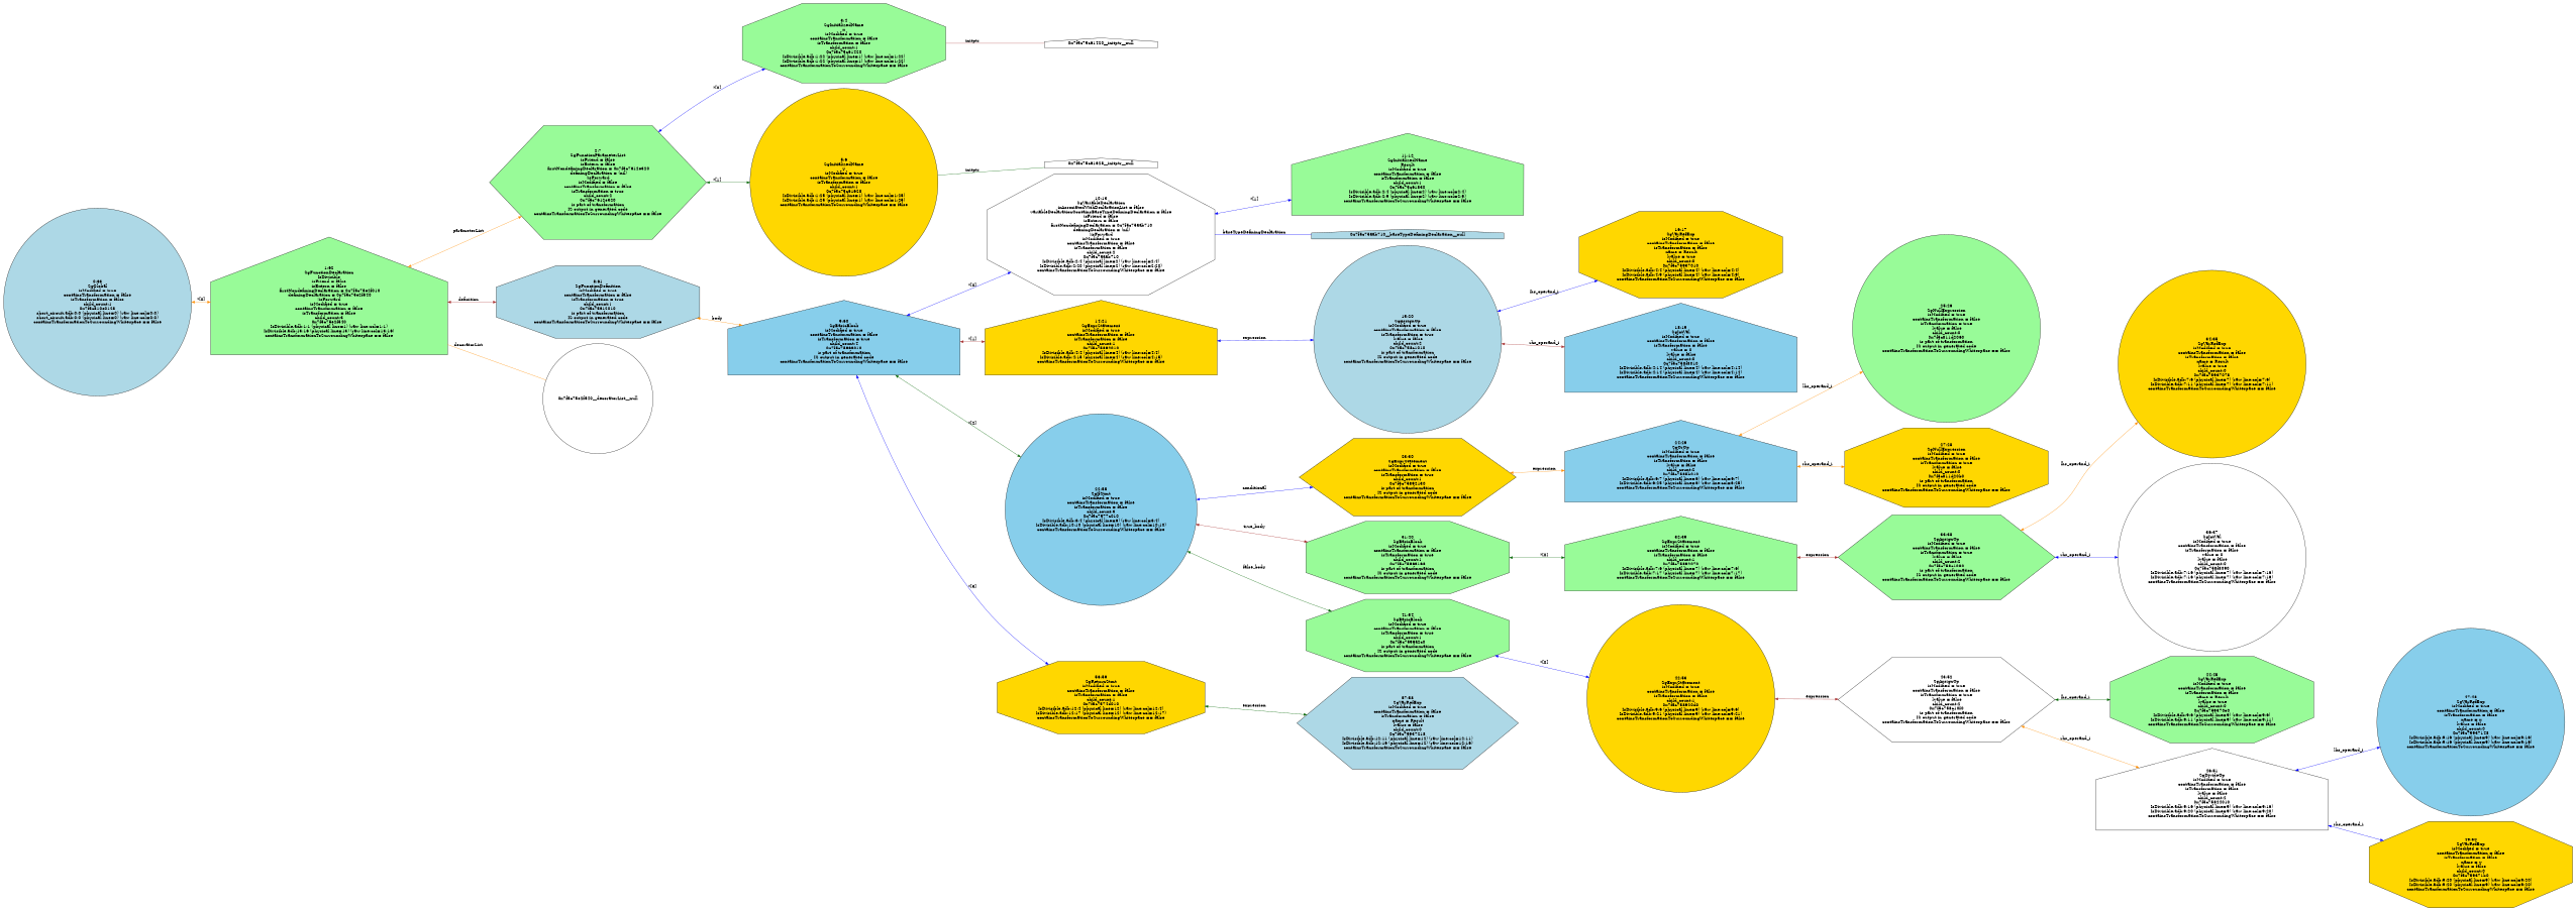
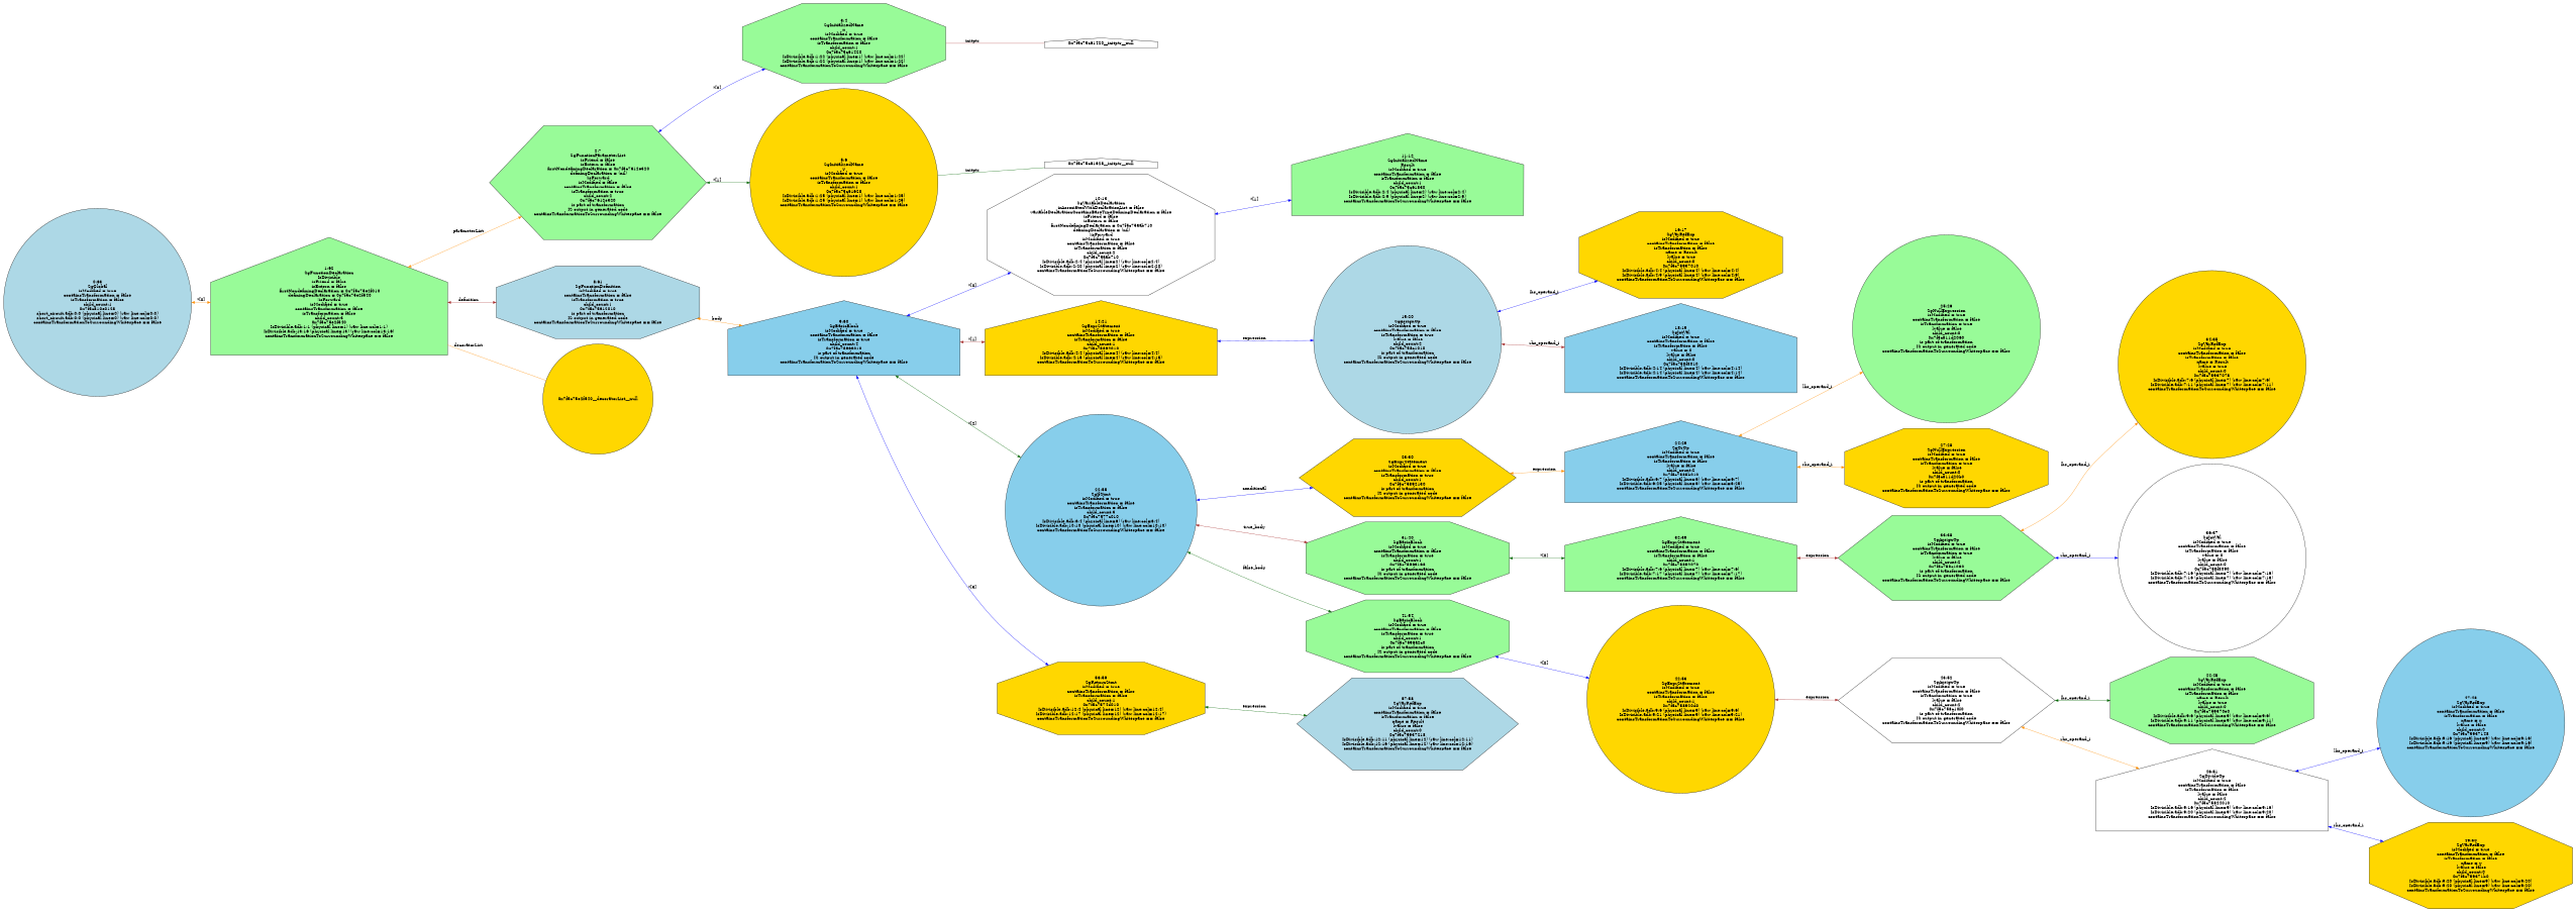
  digraph {
    rankdir=LR
    node [fillcolor=palegreen shape=house style=filled]
    edge [color=blue dir=both]
    n1 [label="3:4\nSgInitializedName\nx\nisModified = true\ncontainsTransformation = false\nisTransformation = false\nchild_count:1\n0x7f5c75c61420\nIsDivisible.adb:1:22 (physical line=1) (raw line:col=1:22)\nIsDivisible.adb:1:22 (physical line=1) (raw line:col=1:22)\ncontainsTransformationToSurroundingWhitespace == false\n" shape=octagon]
    "0x7f5c75c61420__initptr__null" [fillcolor=white]
    n3 [fillcolor=gold label="5:6\nSgInitializedName\ny\nisModified = true\ncontainsTransformation = false\nisTransformation = false\nchild_count:1\n0x7f5c75c61628\nIsDivisible.adb:1:25 (physical line=1) (raw line:col=1:25)\nIsDivisible.adb:1:25 (physical line=1) (raw line:col=1:25)\ncontainsTransformationToSurroundingWhitespace == false\n" shape=circle]
    "0x7f5c75c61628__initptr__null" [fillcolor=white]
    n5 [label="2:7\nSgFunctionParameterList\n isFriend = false \n isExtern = false \n firstNondefiningDeclaration = 0x7f5c7612e320\n definingDeclaration = (nil)\n!isForward\nisModified = false\ncontainsTransformation = false\nisTransformation = true\nchild_count:2\n0x7f5c7612e320\nis part of transformation\nIS output in generated code\ncontainsTransformationToSurroundingWhitespace == false\n" shape=hexagon]
    n6 [label="11:12\nSgInitializedName\nResult\nisModified = true\ncontainsTransformation = false\nisTransformation = false\nchild_count:1\n0x7f5c75c61830\nIsDivisible.adb:2:4 (physical line=2) (raw line:col=2:4)\nIsDivisible.adb:2:9 (physical line=2) (raw line:col=2:9)\ncontainsTransformationToSurroundingWhitespace == false\n"]
    n7 [fillcolor=white label="10:13\nSgVariableDeclaration\n isAssociatedWithDeclarationList = false \n variableDeclarationContainsBaseTypeDefiningDeclaration = false \n isFriend = false \n isExtern = false \n firstNondefiningDeclaration = 0x7f5c75aab710\n definingDeclaration = (nil)\n!isForward\nisModified = true\ncontainsTransformation = false\nisTransformation = false\nchild_count:2\n0x7f5c75aab710\nIsDivisible.adb:2:4 (physical line=2) (raw line:col=2:4)\nIsDivisible.adb:2:20 (physical line=2) (raw line:col=2:20)\ncontainsTransformationToSurroundingWhitespace == false\n" shape=octagon]
-   "0x7f5c75aab710__baseTypeDefiningDeclaration__null" [fillcolor=lightblue]
    n9 [fillcolor=gold label="16:17\nSgVarRefExp\nisModified = true\ncontainsTransformation = false\nisTransformation = false\n name = Result\n lvalue = true\nchild_count:0\n0x7f5c75937010\nIsDivisible.adb:4:4 (physical line=4) (raw line:col=4:4)\nIsDivisible.adb:4:9 (physical line=4) (raw line:col=4:9)\ncontainsTransformationToSurroundingWhitespace == false\n" shape=octagon]
    n10 [fillcolor=skyblue label="18:19\nSgIntVal\nisModified = true\ncontainsTransformation = false\nisTransformation = false\n value = 0\n lvalue = false\nchild_count:0\n0x7f5c758f8010\nIsDivisible.adb:4:14 (physical line=4) (raw line:col=4:14)\nIsDivisible.adb:4:14 (physical line=4) (raw line:col=4:14)\ncontainsTransformationToSurroundingWhitespace == false\n"]
    n11 [fillcolor=lightblue label="15:20\nSgAssignOp\nisModified = true\ncontainsTransformation = false\nisTransformation = true\n lvalue = false\nchild_count:2\n0x7f5c758c1010\nis part of transformation\nIS output in generated code\ncontainsTransformationToSurroundingWhitespace == false\n" shape=circle]
    n12 [fillcolor=gold label="14:21\nSgExprStatement\nisModified = true\ncontainsTransformation = false\nisTransformation = false\nchild_count:1\n0x7f5c75892010\nIsDivisible.adb:4:4 (physical line=4) (raw line:col=4:4)\nIsDivisible.adb:4:15 (physical line=4) (raw line:col=4:15)\ncontainsTransformationToSurroundingWhitespace == false\n"]
    n13 [label="25:26\nSgNullExpression\nisModified = true\ncontainsTransformation = false\nisTransformation = true\n lvalue = false\nchild_count:0\n0x7f5c811d2060\nis part of transformation\nIS output in generated code\ncontainsTransformationToSurroundingWhitespace == false\n" shape=circle]
    n14 [fillcolor=gold label="27:28\nSgNullExpression\nisModified = true\ncontainsTransformation = false\nisTransformation = true\n lvalue = false\nchild_count:0\n0x7f5c811d20b0\nis part of transformation\nIS output in generated code\ncontainsTransformationToSurroundingWhitespace == false\n" shape=octagon]
    n15 [fillcolor=skyblue label="24:29\nSgOrOp\nisModified = true\ncontainsTransformation = false\nisTransformation = false\n lvalue = false\nchild_count:2\n0x7f5c7585b010\nIsDivisible.adb:6:7 (physical line=6) (raw line:col=6:7)\nIsDivisible.adb:6:25 (physical line=6) (raw line:col=6:25)\ncontainsTransformationToSurroundingWhitespace == false\n"]
    n16 [fillcolor=gold label="23:30\nSgExprStatement\nisModified = true\ncontainsTransformation = false\nisTransformation = true\nchild_count:1\n0x7f5c75892130\nis part of transformation\nIS output in generated code\ncontainsTransformationToSurroundingWhitespace == false\n" shape=hexagon]
    n17 [fillcolor=gold label="34:35\nSgVarRefExp\nisModified = true\ncontainsTransformation = false\nisTransformation = false\n name = Result\n lvalue = true\nchild_count:0\n0x7f5c75937078\nIsDivisible.adb:7:6 (physical line=7) (raw line:col=7:6)\nIsDivisible.adb:7:11 (physical line=7) (raw line:col=7:11)\ncontainsTransformationToSurroundingWhitespace == false\n" shape=circle]
    n18 [fillcolor=white label="36:37\nSgIntVal\nisModified = true\ncontainsTransformation = false\nisTransformation = false\n value = 0\n lvalue = false\nchild_count:0\n0x7f5c758f8090\nIsDivisible.adb:7:16 (physical line=7) (raw line:col=7:16)\nIsDivisible.adb:7:16 (physical line=7) (raw line:col=7:16)\ncontainsTransformationToSurroundingWhitespace == false\n" shape=circle]
    n19 [label="33:38\nSgAssignOp\nisModified = true\ncontainsTransformation = false\nisTransformation = true\n lvalue = false\nchild_count:2\n0x7f5c758c1080\nis part of transformation\nIS output in generated code\ncontainsTransformationToSurroundingWhitespace == false\n" shape=hexagon]
    n20 [label="32:39\nSgExprStatement\nisModified = true\ncontainsTransformation = false\nisTransformation = false\nchild_count:1\n0x7f5c75892070\nIsDivisible.adb:7:6 (physical line=7) (raw line:col=7:6)\nIsDivisible.adb:7:17 (physical line=7) (raw line:col=7:17)\ncontainsTransformationToSurroundingWhitespace == false\n"]
    n21 [label="31:40\nSgBasicBlock\nisModified = true\ncontainsTransformation = false\nisTransformation = true\nchild_count:1\n0x7f5c7596a168\nis part of transformation\nIS output in generated code\ncontainsTransformationToSurroundingWhitespace == false\n" shape=octagon]
    n22 [label="44:45\nSgVarRefExp\nisModified = true\ncontainsTransformation = false\nisTransformation = false\n name = Result\n lvalue = true\nchild_count:0\n0x7f5c759370e0\nIsDivisible.adb:9:6 (physical line=9) (raw line:col=9:6)\nIsDivisible.adb:9:11 (physical line=9) (raw line:col=9:11)\ncontainsTransformationToSurroundingWhitespace == false\n" shape=octagon]
    n23 [fillcolor=skyblue label="47:48\nSgVarRefExp\nisModified = true\ncontainsTransformation = false\nisTransformation = false\n name = x\n lvalue = false\nchild_count:0\n0x7f5c75937148\nIsDivisible.adb:9:16 (physical line=9) (raw line:col=9:16)\nIsDivisible.adb:9:16 (physical line=9) (raw line:col=9:16)\ncontainsTransformationToSurroundingWhitespace == false\n" shape=circle]
    n24 [fillcolor=gold label="49:50\nSgVarRefExp\nisModified = true\ncontainsTransformation = false\nisTransformation = false\n name = y\n lvalue = false\nchild_count:0\n0x7f5c759371b0\nIsDivisible.adb:9:20 (physical line=9) (raw line:col=9:20)\nIsDivisible.adb:9:20 (physical line=9) (raw line:col=9:20)\ncontainsTransformationToSurroundingWhitespace == false\n" shape=octagon]
    n25 [fillcolor=white label="46:51\nSgDivideOp\nisModified = true\ncontainsTransformation = false\nisTransformation = false\n lvalue = false\nchild_count:2\n0x7f5c75824010\nIsDivisible.adb:9:16 (physical line=9) (raw line:col=9:16)\nIsDivisible.adb:9:20 (physical line=9) (raw line:col=9:20)\ncontainsTransformationToSurroundingWhitespace == false\n"]
    n26 [fillcolor=white label="43:52\nSgAssignOp\nisModified = true\ncontainsTransformation = false\nisTransformation = true\n lvalue = false\nchild_count:2\n0x7f5c758c10f0\nis part of transformation\nIS output in generated code\ncontainsTransformationToSurroundingWhitespace == false\n" shape=hexagon]
    n27 [fillcolor=gold label="42:53\nSgExprStatement\nisModified = true\ncontainsTransformation = false\nisTransformation = false\nchild_count:1\n0x7f5c758920d0\nIsDivisible.adb:9:6 (physical line=9) (raw line:col=9:6)\nIsDivisible.adb:9:21 (physical line=9) (raw line:col=9:21)\ncontainsTransformationToSurroundingWhitespace == false\n" shape=circle]
    n28 [label="41:54\nSgBasicBlock\nisModified = true\ncontainsTransformation = false\nisTransformation = true\nchild_count:1\n0x7f5c7596a2c0\nis part of transformation\nIS output in generated code\ncontainsTransformationToSurroundingWhitespace == false\n" shape=octagon]
    n29 [fillcolor=skyblue label="22:55\nSgIfStmt\nisModified = true\ncontainsTransformation = false\nisTransformation = false\nchild_count:3\n0x7f5c7577c010\nIsDivisible.adb:6:4 (physical line=6) (raw line:col=6:4)\nIsDivisible.adb:10:10 (physical line=10) (raw line:col=10:10)\ncontainsTransformationToSurroundingWhitespace == false\n" shape=circle]
    n30 [fillcolor=lightblue label="57:58\nSgVarRefExp\nisModified = true\ncontainsTransformation = false\nisTransformation = false\n name = Result\n lvalue = false\nchild_count:0\n0x7f5c75937218\nIsDivisible.adb:12:11 (physical line=12) (raw line:col=12:11)\nIsDivisible.adb:12:16 (physical line=12) (raw line:col=12:16)\ncontainsTransformationToSurroundingWhitespace == false\n" shape=hexagon]
    n31 [fillcolor=gold label="56:59\nSgReturnStmt\nisModified = true\ncontainsTransformation = false\nisTransformation = false\nchild_count:1\n0x7f5c7574d010\nIsDivisible.adb:12:4 (physical line=12) (raw line:col=12:4)\nIsDivisible.adb:12:17 (physical line=12) (raw line:col=12:17)\ncontainsTransformationToSurroundingWhitespace == false\n" shape=octagon]
    n32 [fillcolor=skyblue label="9:60\nSgBasicBlock\nisModified = true\ncontainsTransformation = false\nisTransformation = true\nchild_count:4\n0x7f5c7596a010\nis part of transformation\nIS output in generated code\ncontainsTransformationToSurroundingWhitespace == false\n"]
    n33 [fillcolor=lightblue label="8:61\nSgFunctionDefinition\nisModified = true\ncontainsTransformation = false\nisTransformation = true\nchild_count:1\n0x7f5c75a12010\nis part of transformation\nIS output in generated code\ncontainsTransformationToSurroundingWhitespace == false\n" shape=octagon]
    n34 [label="1:62\nSgFunctionDeclaration\nIsDivisible\n isFriend = false \n isExtern = false \n firstNondefiningDeclaration = 0x7f5c75e2f010\n definingDeclaration = 0x7f5c75e2f540\n!isForward\nisModified = true\ncontainsTransformation = false\nisTransformation = false\nchild_count:3\n0x7f5c75e2f540\nIsDivisible.adb:1:1 (physical line=1) (raw line:col=1:1)\nIsDivisible.adb:13:16 (physical line=13) (raw line:col=13:16)\ncontainsTransformationToSurroundingWhitespace == false\n"]
-   "0x7f5c75e2f540__decoratorList__null" [fillcolor=white shape=circle]
+   "0x7f5c75e2f540__decoratorList__null" [fillcolor=gold shape=circle]
    n36 [fillcolor=lightblue label="0:63\nSgGlobal\nisModified = true\ncontainsTransformation = false\nisTransformation = false\nchild_count:1\n0x7f5c810e0128\nshort_circuit.adb:0:0 (physical line=0) (raw line:col=0:0)\nshort_circuit.adb:0:0 (physical line=0) (raw line:col=0:0)\ncontainsTransformationToSurroundingWhitespace == false\n" shape=circle]
    n1 -> "0x7f5c75c61420__initptr__null" [color=brown dir=none label=initptr]
    n3 -> "0x7f5c75c61628__initptr__null" [color=darkgreen dir=none label=initptr]
    n5 -> n1 [label="*[0]"]
    n5 -> n3 [color=darkgreen label="*[1]"]
    n7 -> n6 [label="*[1]"]
-   n7 -> "0x7f5c75aab710__baseTypeDefiningDeclaration__null" [dir=none label=baseTypeDefiningDeclaration]
    n11 -> n9 [label=lhs_operand_i]
    n11 -> n10 [color=brown label=rhs_operand_i]
    n12 -> n11 [label=expression]
    n15 -> n13 [color=darkorange label=lhs_operand_i]
    n15 -> n14 [color=darkorange label=rhs_operand_i]
    n16 -> n15 [color=darkorange label=expression]
    n19 -> n17 [color=darkorange label=lhs_operand_i]
    n19 -> n18 [label=rhs_operand_i]
    n20 -> n19 [color=brown label=expression]
    n21 -> n20 [color=darkgreen label="*[0]"]
    n25 -> n23 [label=lhs_operand_i]
    n25 -> n24 [label=rhs_operand_i]
    n26 -> n22 [color=darkgreen label=lhs_operand_i]
    n26 -> n25 [color=darkorange label=rhs_operand_i]
    n27 -> n26 [color=brown label=expression]
    n28 -> n27 [label="*[0]"]
    n29 -> n16 [label=conditional]
    n29 -> n21 [color=brown label=true_body]
    n29 -> n28 [color=darkgreen label=false_body]
    n31 -> n30 [color=darkgreen label=expression]
    n32 -> n7 [label="*[0]"]
    n32 -> n12 [color=brown label="*[1]"]
    n32 -> n29 [color=darkgreen label="*[2]"]
    n32 -> n31 [label="*[3]"]
    n33 -> n32 [color=darkorange label=body]
    n34 -> n5 [color=darkorange label=parameterList]
    n34 -> n33 [color=brown label=definition]
    n34 -> "0x7f5c75e2f540__decoratorList__null" [color=darkorange dir=none label=decoratorList]
    n36 -> n34 [color=darkorange label="*[0]"]
  }
